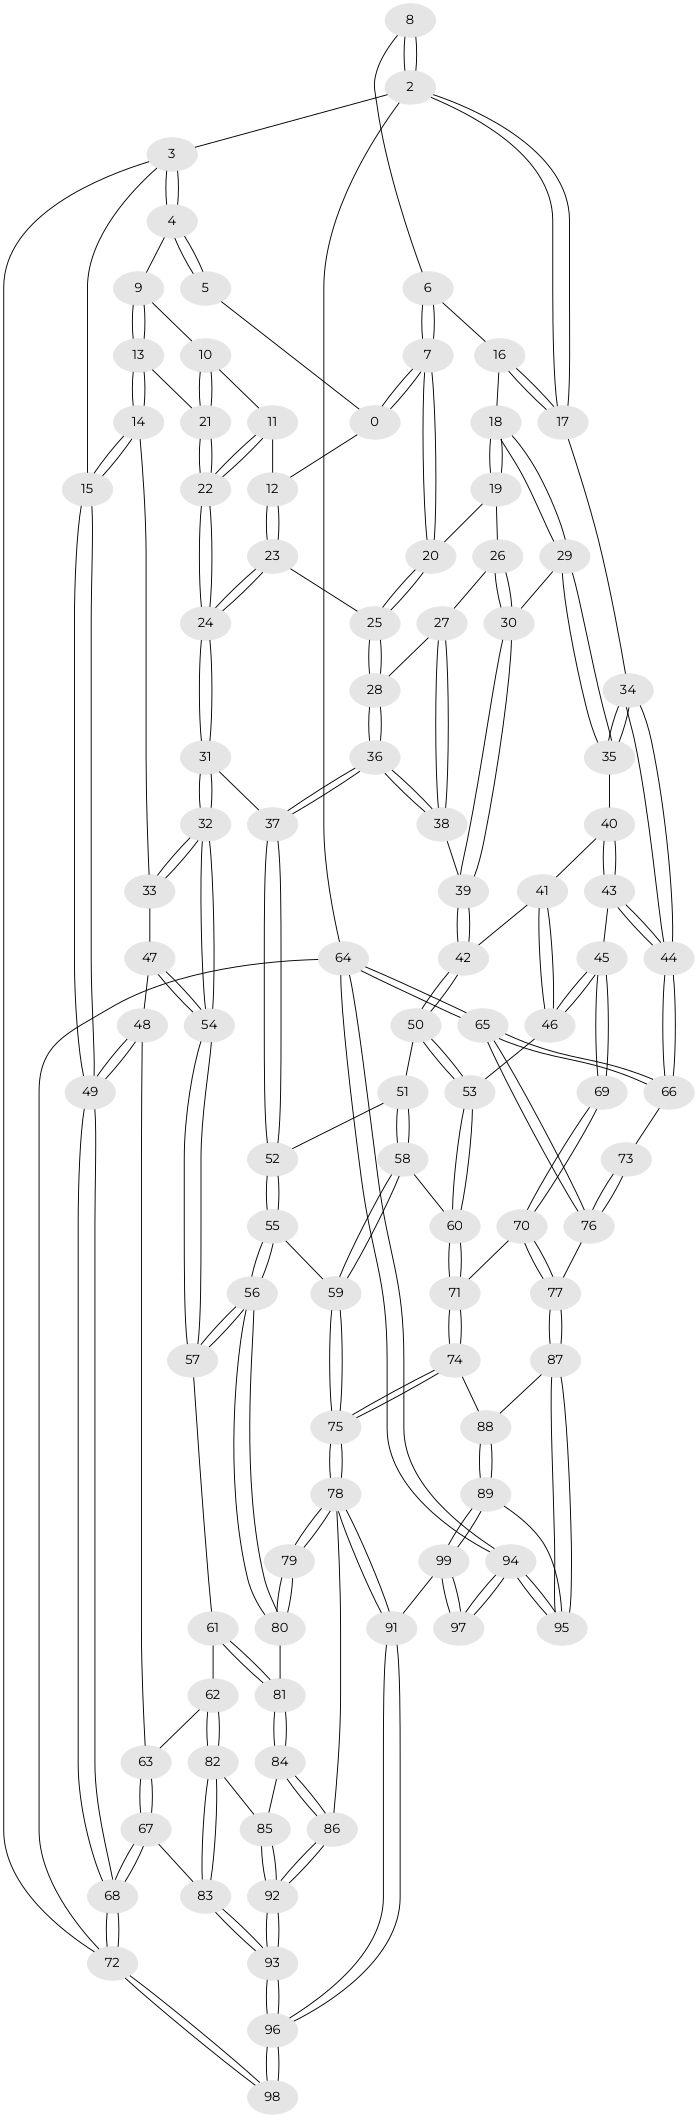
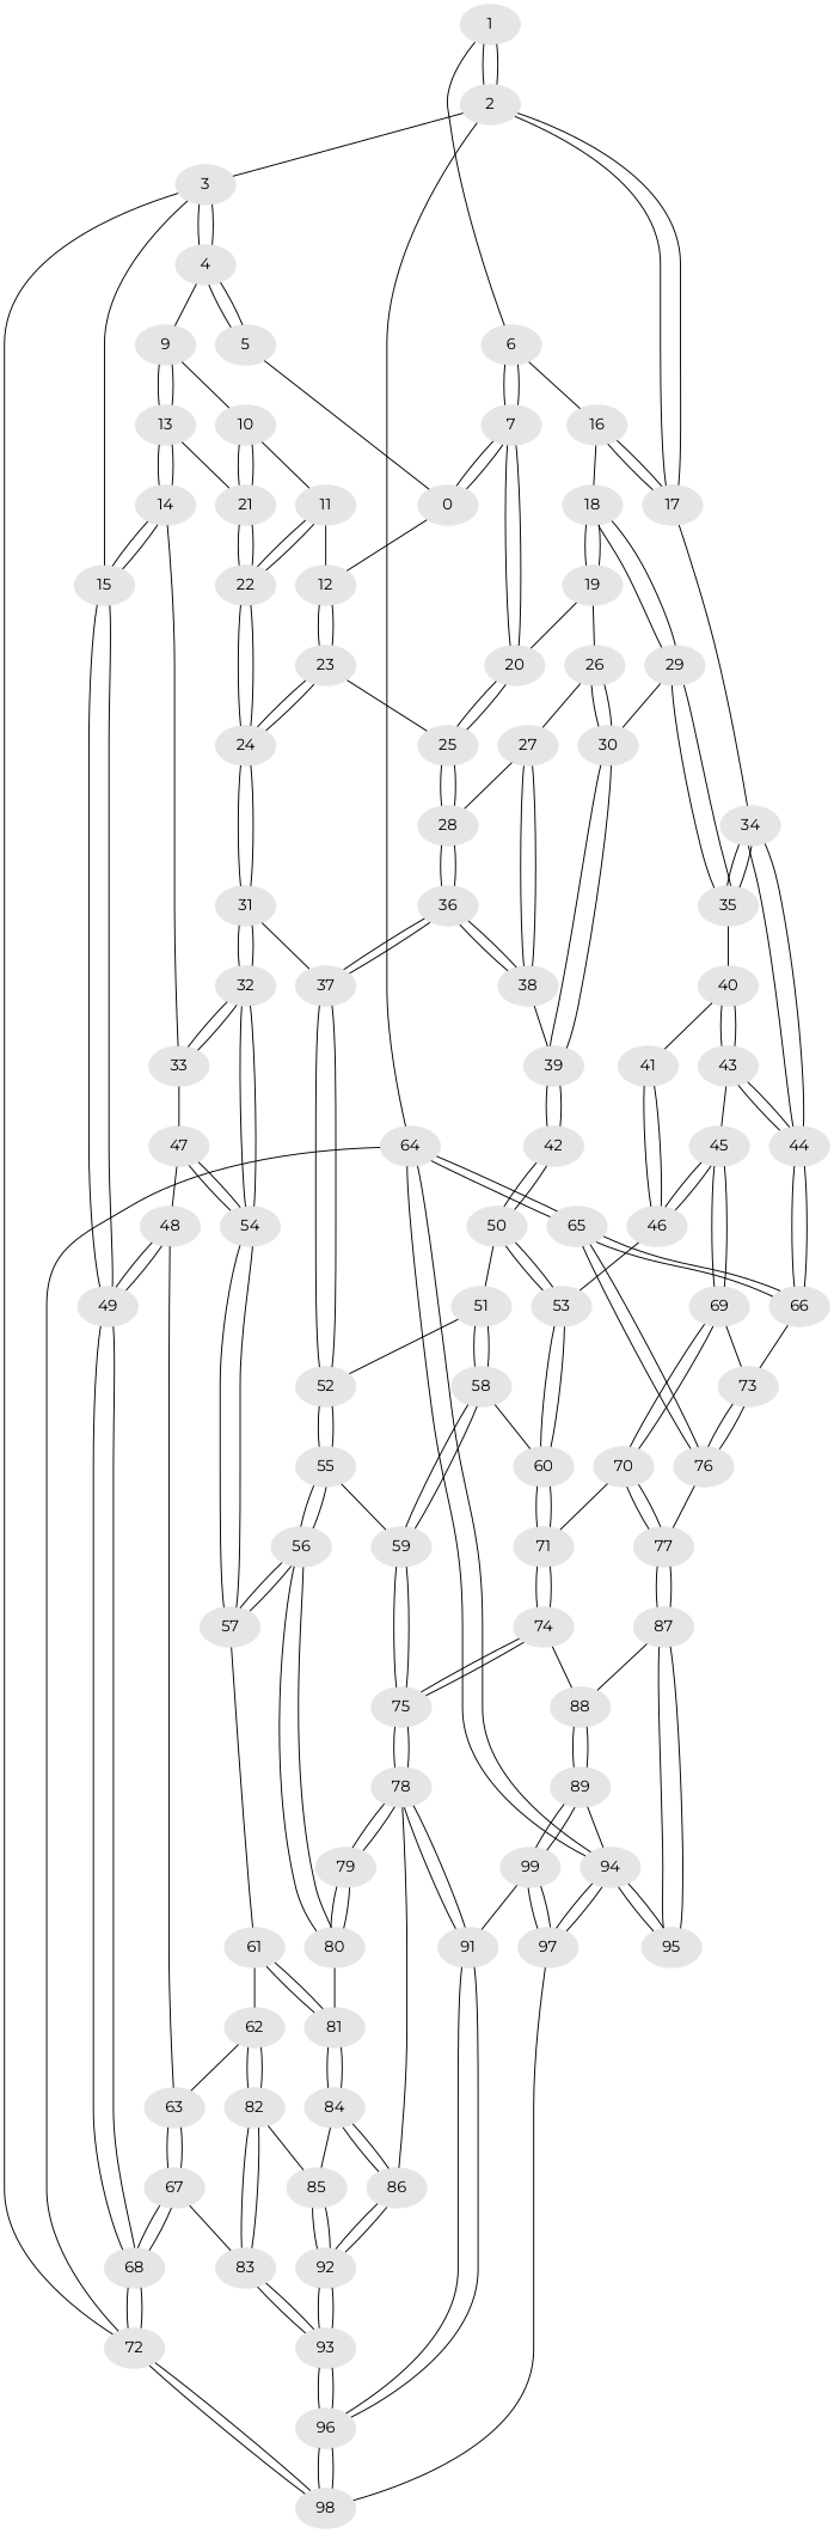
  graph {
    fontname=Montserrat
    node [color=gray90 fontname=Montserrat style=filled]
    edge [fontname=Montserrat]
-   1 [label=8]
+   1
    2
    6
    3
    17
    64
    7
    16
    4
    15
    72
    34
    65
    94
    5
    9
    49
    98
    n19 [label=0]
    10
    13
    12
    20
    18
    25
    23
    11
    21
    14
    22
    24
    33
    47
    68
    19
    29
    35
    44
    26
    30
    27
    28
    31
    32
    37
    36
    38
    39
    40
    42
    54
    52
    57
    48
    66
    41
    43
    55
    50
    46
    45
    53
    51
    69
    73
    70
    60
    63
    67
    58
    59
    56
    71
    61
    80
    75
    81
    62
    78
    74
    82
    84
    83
    85
    76
    95
    97
    77
    93
    87
    88
    89
    79
    91
    86
    96
    92
    n98 [label=99]
    1 -- 2
    1 -- 2
    1 -- 6
    2 -- 3
    2 -- 17
    2 -- 17
    2 -- 64
    6 -- 7
    6 -- 7
    6 -- 16
    3 -- 4
    3 -- 4
    3 -- 15
    3 -- 72
    17 -- 34
    64 -- 72
    64 -- 65
    64 -- 65
    64 -- 94
    64 -- 94
    7 -- n19
    7 -- n19
    7 -- 20
    7 -- 20
    16 -- 17
    16 -- 17
    16 -- 18
    4 -- 5
    4 -- 5
    4 -- 9
    15 -- 49
    15 -- 49
    72 -- 98
    72 -- 98
    34 -- 35
    34 -- 35
    34 -- 44
    34 -- 44
    65 -- 66
    65 -- 66
    65 -- 76
    65 -- 76
    94 -- 95
    94 -- 95
    94 -- 97
    94 -- 97
    5 -- n19
    9 -- 10
    9 -- 13
    9 -- 13
    49 -- 68
    49 -- 68
    n19 -- 12
    10 -- 11
    10 -- 21
    10 -- 21
    13 -- 21
    13 -- 14
    13 -- 14
    12 -- 23
    12 -- 23
    20 -- 25
    20 -- 25
    18 -- 19
    18 -- 19
    18 -- 29
    18 -- 29
    25 -- 28
    25 -- 28
    23 -- 25
    23 -- 24
    23 -- 24
    11 -- 12
    11 -- 22
    11 -- 22
    21 -- 22
    21 -- 22
    14 -- 15
    14 -- 15
    14 -- 33
    22 -- 24
    22 -- 24
    24 -- 31
    24 -- 31
    33 -- 47
    47 -- 54
    47 -- 54
    47 -- 48
    68 -- 72
    68 -- 72
    19 -- 20
    19 -- 26
    29 -- 35
    29 -- 35
    29 -- 30
    35 -- 40
    44 -- 66
    44 -- 66
    26 -- 30
    26 -- 30
    26 -- 27
    30 -- 39
    30 -- 39
    27 -- 28
    27 -- 38
    27 -- 38
    28 -- 36
    28 -- 36
    31 -- 32
    31 -- 32
    31 -- 37
    32 -- 33
    32 -- 33
    32 -- 54
    32 -- 54
    37 -- 52
    37 -- 52
    36 -- 37
    36 -- 37
    36 -- 38
    36 -- 38
    38 -- 39
    39 -- 42
    39 -- 42
    40 -- 41
    40 -- 43
    40 -- 43
    42 -- 50
    42 -- 50
    54 -- 57
    54 -- 57
    52 -- 55
    52 -- 55
    57 -- 61
    48 -- 49
    48 -- 49
    48 -- 63
    66 -- 73
-   41 -- 42
    41 -- 46
    41 -- 46
    43 -- 44
    43 -- 44
    43 -- 45
    55 -- 59
    55 -- 56
    55 -- 56
    50 -- 53
    50 -- 53
    50 -- 51
    46 -- 53
    45 -- 46
    45 -- 46
    45 -- 69
    45 -- 69
    53 -- 60
    53 -- 60
    51 -- 52
    51 -- 58
    51 -- 58
+   69 -- 73
    69 -- 70
    69 -- 70
    73 -- 76
    73 -- 76
    70 -- 71
    70 -- 77
    70 -- 77
    60 -- 71
    60 -- 71
    63 -- 67
    63 -- 67
    67 -- 68
    67 -- 68
    67 -- 83
    58 -- 60
    58 -- 59
    58 -- 59
    59 -- 75
    59 -- 75
    56 -- 57
    56 -- 57
    56 -- 80
    56 -- 80
    71 -- 74
    71 -- 74
    61 -- 81
    61 -- 81
    61 -- 62
    80 -- 81
    75 -- 78
    75 -- 78
    81 -- 84
    81 -- 84
    62 -- 63
    62 -- 82
    62 -- 82
    78 -- 79
    78 -- 79
    78 -- 91
    78 -- 91
    78 -- 86
    74 -- 75
    74 -- 75
    74 -- 88
    82 -- 83
    82 -- 83
    82 -- 85
    84 -- 85
    84 -- 86
    84 -- 86
    83 -- 93
    83 -- 93
    85 -- 92
    85 -- 92
    76 -- 77
+   97 -- 98
    77 -- 87
    77 -- 87
    93 -- 96
    93 -- 96
    87 -- 95
    87 -- 95
    87 -- 88
    88 -- 89
    88 -- 89
-   89 -- 95
+   89 -- 94
    89 -- n98
    89 -- n98
    79 -- 80
    79 -- 80
    91 -- 96
    91 -- 96
    86 -- 92
    86 -- 92
    96 -- 98
    96 -- 98
    92 -- 93
    92 -- 93
    n98 -- 97
    n98 -- 97
    n98 -- 91
  }
